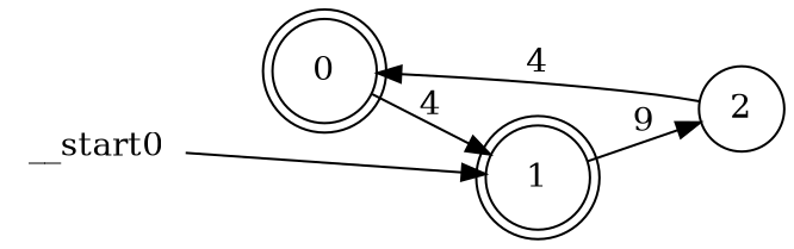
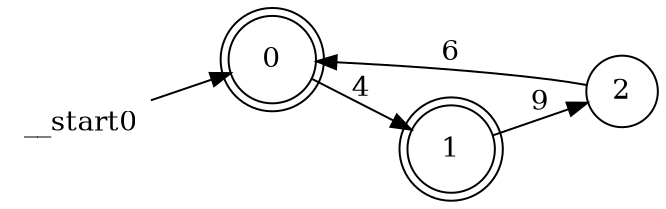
  digraph {
    rankdir=LR
    node [shape=doublecircle]
    n1 [label=0]
    n2 [label=1]
    n3 [label=2 shape=circle]
    __start0 [height=0 shape=none width=0]
    n1 -> n2 [label=4]
    n2 -> n3 [label=9]
-   n3 -> n1 [label=4]
-   __start0 -> n2
+   n3 -> n1 [label=6]
+   __start0 -> n1
  }
